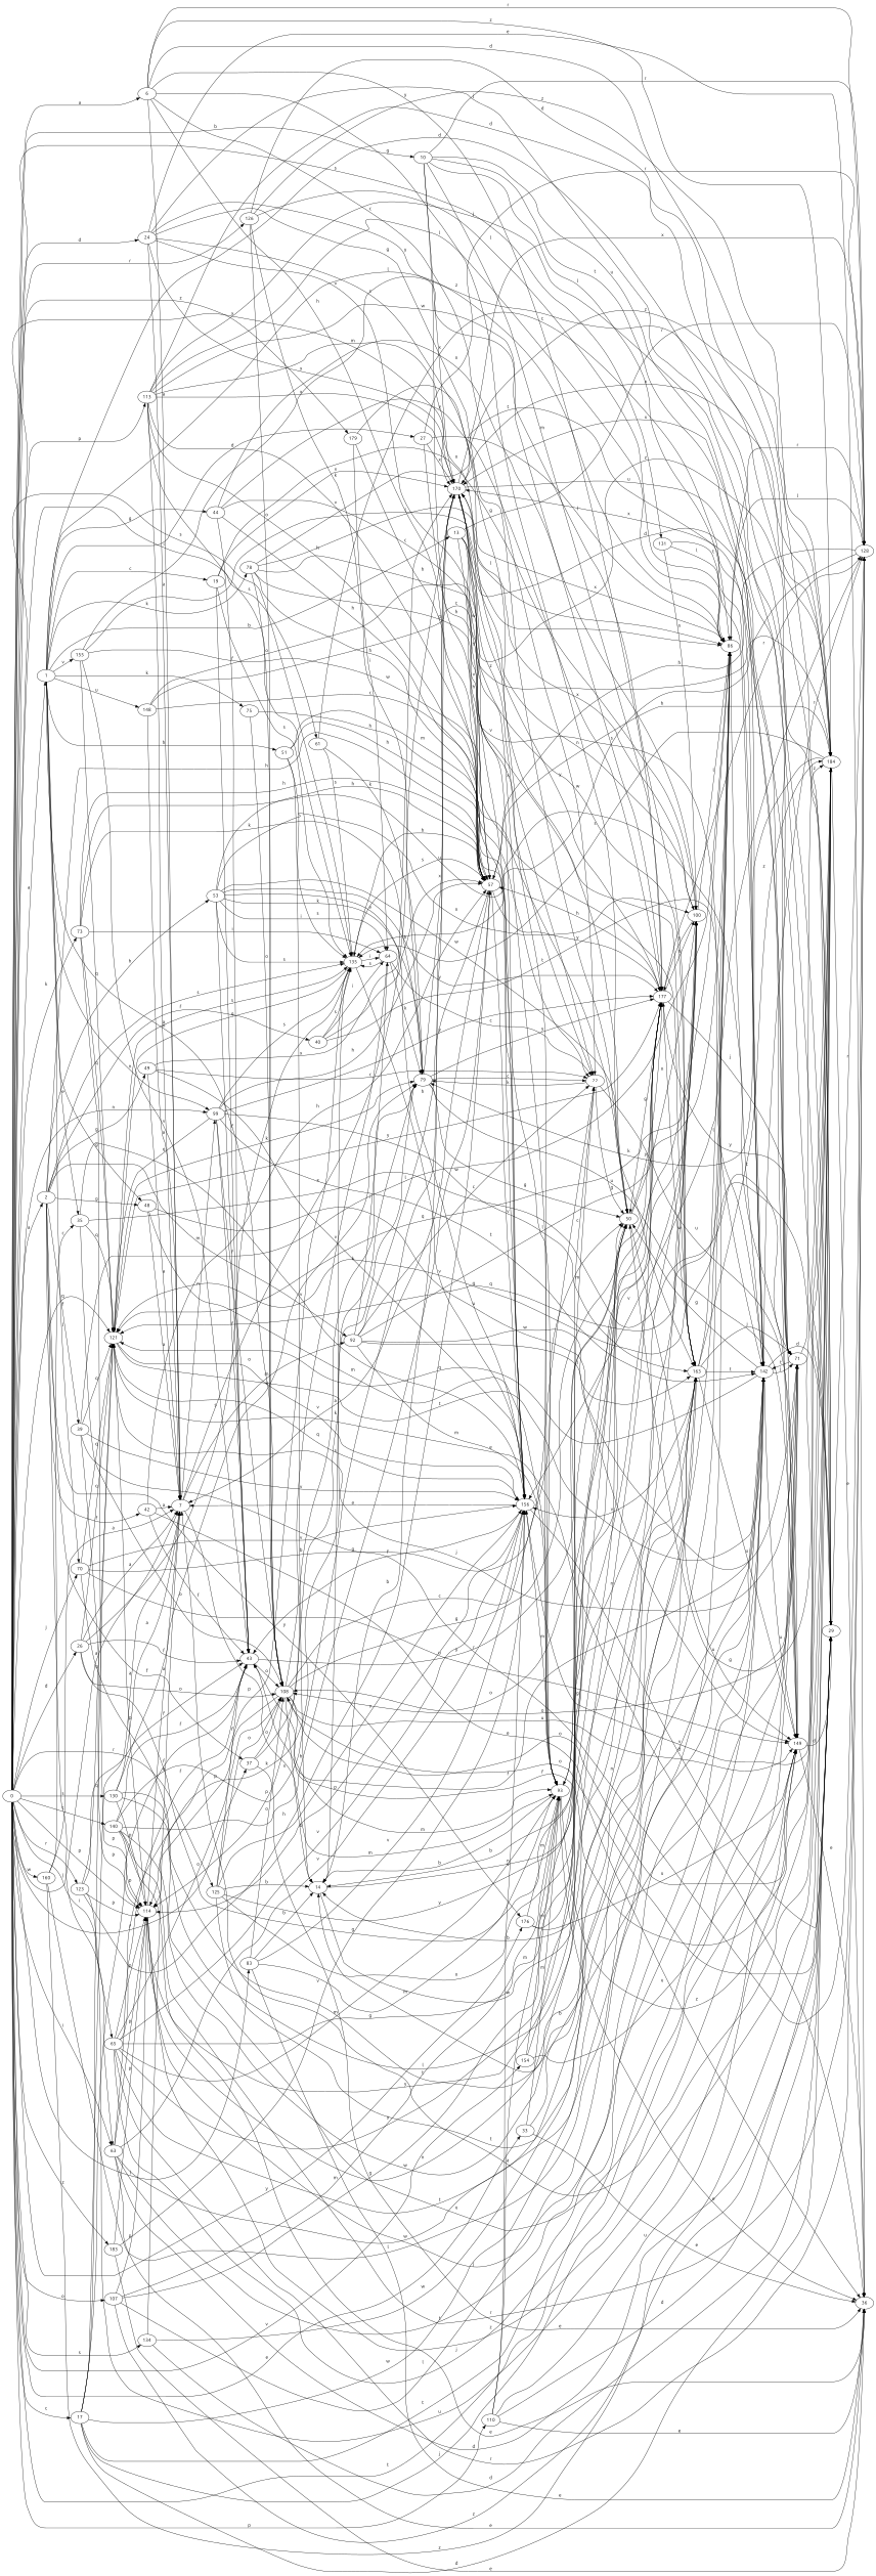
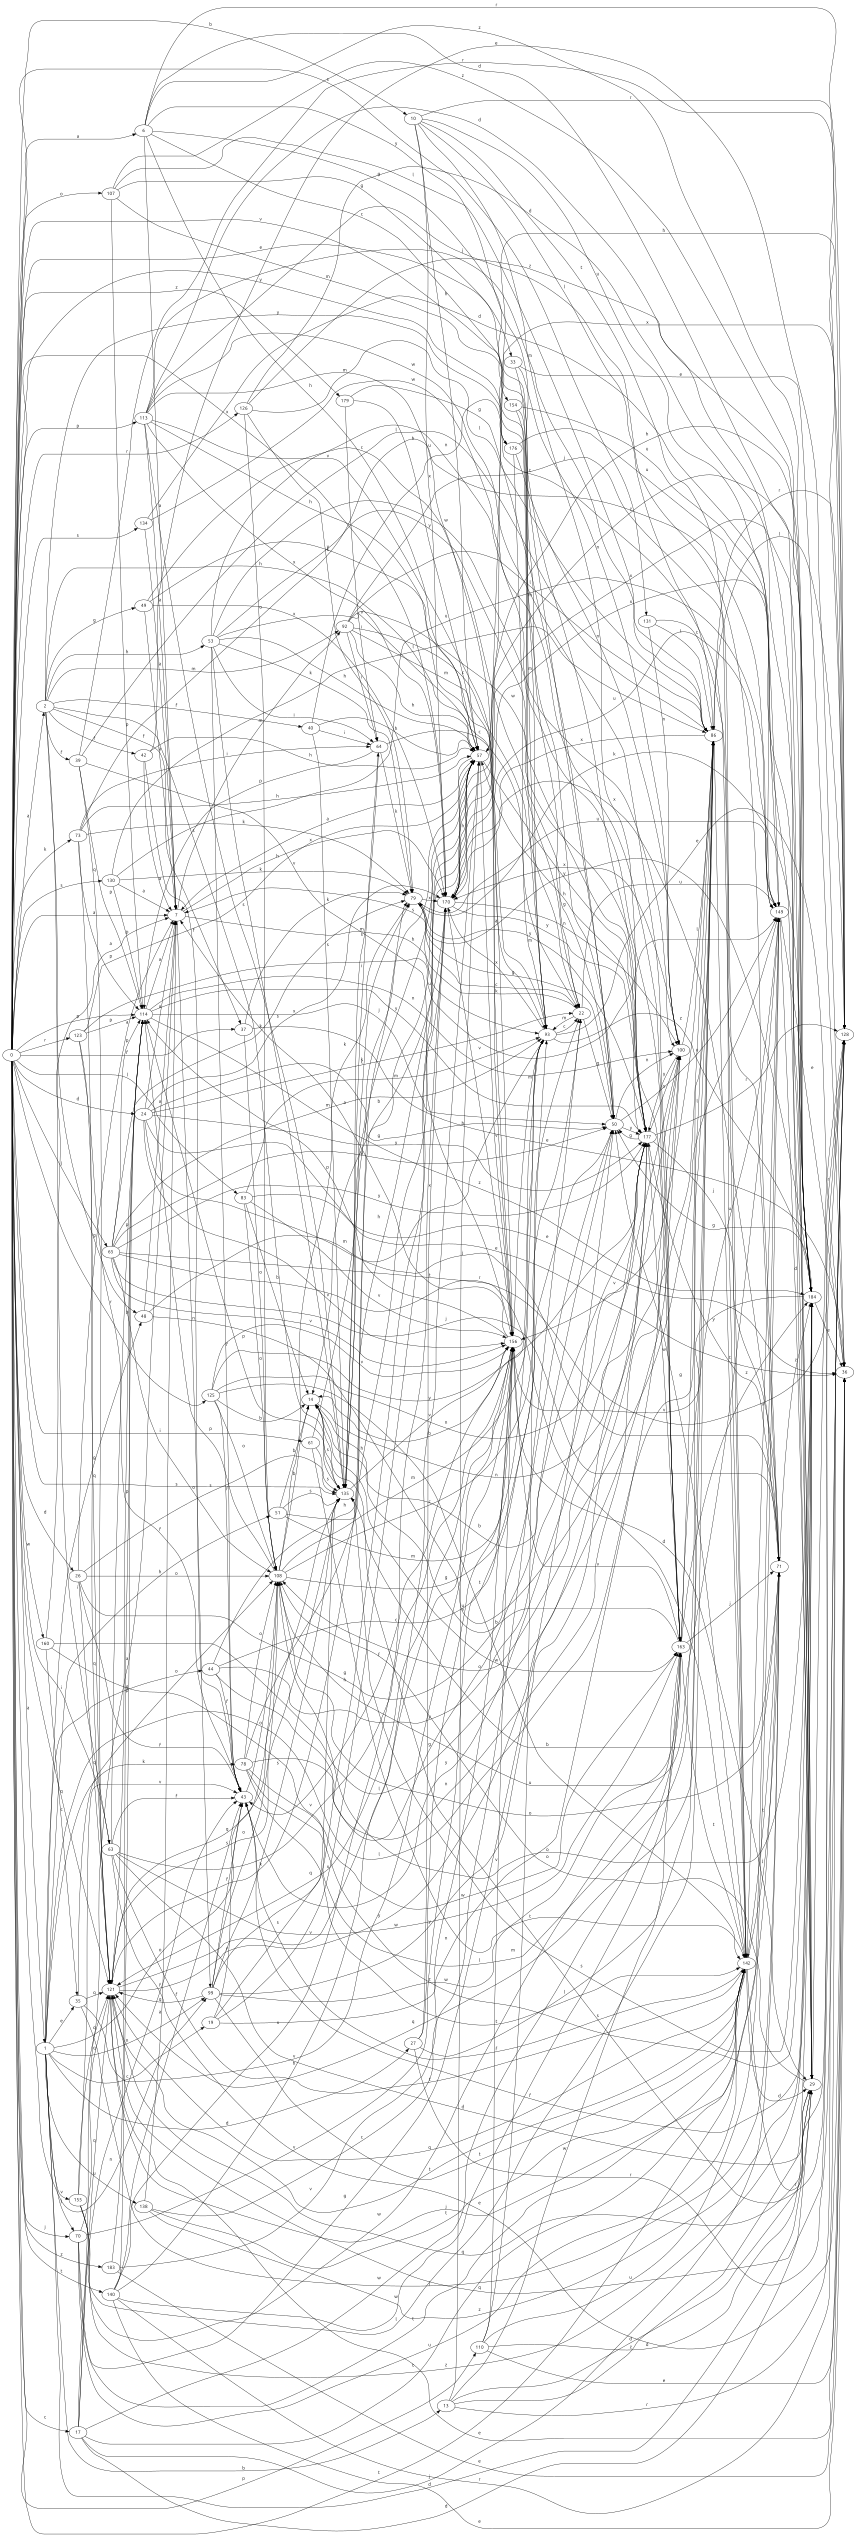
  strict digraph {
    fontname=Ubuntu
    rankdir=LR
    node [fontname=Ubuntu]
    edge [fontname=Ubuntu]
    0
    1
    2
    6
    7
    10
    17
    24
    26
    33
    37
    61
    63
    65
    70
    73
    83
    99
    107
    110
    113
    114
    121
    123
    125
    126
    130
    131
    134
    135
    140
    142
    154
    160
    170
    176
    179
    183
    13
    19
    27
    29
    35
    44
    48
    51
-   75
    78
    86
    108
-   148
+   148 [label=138]
    155
    39
    40
    42
    49
    53
    57
    92
    22
    50
    128
    177
    184
    93
    149
    163
    43
    71
    36
    156
    100
    79
    64
    14
    0 -> 1 [label=a]
    0 -> 2 [label=a]
    0 -> 6 [label=a]
    0 -> 7 [label=a]
    0 -> 10 [label=b]
    0 -> 17 [label=c]
    0 -> 24 [label=d]
    0 -> 26 [label=d]
    0 -> 33 [label=e]
    0 -> 37 [label=f]
    0 -> 61 [label=i]
    0 -> 63 [label=i]
    0 -> 65 [label=j]
    0 -> 70 [label=j]
    0 -> 73 [label=k]
    0 -> 83 [label=l]
    0 -> 99 [label=n]
    0 -> 107 [label=o]
    0 -> 110 [label=p]
    0 -> 113 [label=p]
    0 -> 114 [label=p]
    0 -> 121 [label=q]
    0 -> 123 [label=r]
    0 -> 125 [label=r]
    0 -> 126 [label=r]
    0 -> 130 [label=s]
    0 -> 131 [label=s]
    0 -> 134 [label=s]
    0 -> 135 [label=s]
    0 -> 140 [label=t]
    0 -> 142 [label=t]
    0 -> 154 [label=v]
    0 -> 160 [label=w]
    0 -> 170 [label=x]
    0 -> 176 [label=y]
    0 -> 179 [label=z]
    0 -> 183 [label=z]
    1 -> 70 [label=j]
    1 -> 99 [label=n]
    1 -> 13 [label=b]
    1 -> 19 [label=c]
    1 -> 27 [label=d]
    1 -> 29 [label=d]
    1 -> 35 [label=e]
    1 -> 44 [label=g]
    1 -> 48 [label=g]
    1 -> 51 [label=h]
-   1 -> 75 [label=k]
    1 -> 78 [label=k]
    1 -> 86 [label=l]
    1 -> 108 [label=o]
    1 -> 148 [label=u]
    1 -> 155 [label=v]
    2 -> 37 [label=f]
    2 -> 63 [label=i]
    2 -> 135 [label=s]
    2 -> 176 [label=y]
    2 -> 48 [label=g]
    2 -> 39 [label=f]
    2 -> 40 [label=f]
    2 -> 42 [label=f]
    2 -> 49 [label=g]
    2 -> 53 [label=h]
    2 -> 57 [label=h]
    2 -> 92 [label=m]
    6 -> 7 [label=a]
    6 -> 29 [label=d]
    6 -> 57 [label=h]
    6 -> 22 [label=c]
    6 -> 50 [label=g]
    6 -> 128 [label=r]
    6 -> 177 [label=y]
    6 -> 184 [label=z]
    7 -> 99 [label=n]
    7 -> 170 [label=x]
    7 -> 92 [label=m]
    7 -> 93 [label=m]
    10 -> 142 [label=t]
    10 -> 170 [label=x]
    10 -> 86 [label=l]
    10 -> 57 [label=h]
    10 -> 128 [label=r]
    10 -> 177 [label=m]
    10 -> 149 [label=u]
    17 -> 7 [label=a]
    17 -> 121 [label=q]
    17 -> 142 [label=t]
    17 -> 29 [label=d]
    17 -> 163 [label=w]
    17 -> 43 [label=f]
    17 -> 71 [label=j]
    24 -> 7 [label=a]
    24 -> 170 [label=x]
    24 -> 22 [label=c]
    24 -> 50 [label=g]
    24 -> 177 [label=y]
    24 -> 71 [label=j]
    24 -> 36 [label=e]
    24 -> 156 [label=v]
    26 -> 7 [label=a]
    26 -> 121 [label=q]
    26 -> 135 [label=s]
    26 -> 108 [label=o]
    26 -> 50 [label=g]
    26 -> 43 [label=f]
    33 -> 93 [label=m]
    33 -> 36 [label=e]
    33 -> 100 [label=n]
    37 -> 108 [label=o]
    37 -> 36 [label=e]
    37 -> 79 [label=k]
    61 -> 135 [label=s]
    61 -> 142 [label=t]
    61 -> 79 [label=k]
    63 -> 114 [label=p]
    63 -> 142 [label=t]
    63 -> 29 [label=d]
    63 -> 163 [label=w]
    63 -> 43 [label=f]
    63 -> 36 [label=e]
    63 -> 156 [label=v]
    65 -> 114 [label=p]
    65 -> 142 [label=t]
    65 -> 108 [label=o]
    65 -> 50 [label=g]
    65 -> 128 [label=r]
    65 -> 177 [label=y]
    65 -> 93 [label=m]
    65 -> 71 [label=j]
    65 -> 156 [label=v]
    65 -> 79 [label=k]
    70 -> 121 [label=q]
    70 -> 142 [label=t]
    70 -> 50 [label=g]
    70 -> 149 [label=u]
    70 -> 156 [label=v]
    73 -> 114 [label=p]
    73 -> 121 [label=q]
    73 -> 57 [label=h]
    73 -> 149 [label=u]
    73 -> 79 [label=k]
    73 -> 64 [label=i]
    83 -> 108 [label=o]
    83 -> 93 [label=m]
    83 -> 36 [label=e]
    83 -> 156 [label=v]
    83 -> 14 [label=b]
    99 -> 121 [label=q]
    99 -> 135 [label=s]
    99 -> 142 [label=t]
    99 -> 108 [label=o]
    99 -> 57 [label=h]
    99 -> 177 [label=y]
    99 -> 163 [label=w]
    99 -> 43 [label=f]
    107 -> 114 [label=p]
    107 -> 86 [label=l]
    107 -> 50 [label=g]
    107 -> 184 [label=z]
    107 -> 93 [label=m]
    110 -> 29 [label=d]
    110 -> 93 [label=m]
    110 -> 149 [label=u]
    110 -> 36 [label=e]
    110 -> 156 [label=v]
    113 -> 7 [label=a]
    113 -> 135 [label=s]
    113 -> 170 [label=x]
    113 -> 29 [label=d]
    113 -> 86 [label=l]
    113 -> 57 [label=h]
    113 -> 93 [label=m]
    113 -> 163 [label=w]
    113 -> 71 [label=j]
    113 -> 156 [label=v]
    114 -> 7 [label=a]
    114 -> 177 [label=y]
    114 -> 184 [label=z]
-   114 -> 71 [label=j]
+   114 -> 50 [label=j]
    114 -> 100 [label=n]
    121 -> 114 [label=p]
    121 -> 135 [label=s]
    121 -> 142 [label=t]
    121 -> 177 [label=y]
    121 -> 71 [label=j]
    121 -> 36 [label=e]
    121 -> 156 [label=v]
    121 -> 79 [label=k]
    123 -> 114 [label=p]
    123 -> 121 [label=q]
    123 -> 57 [label=h]
    123 -> 149 [label=u]
    123 -> 43 [label=f]
    125 -> 142 [label=t]
    125 -> 108 [label=o]
    125 -> 177 [label=y]
    125 -> 43 [label=f]
    125 -> 156 [label=v]
    125 -> 100 [label=n]
    125 -> 14 [label=b]
    126 -> 29 [label=d]
    126 -> 86 [label=l]
    126 -> 108 [label=o]
    126 -> 184 [label=z]
    126 -> 79 [label=k]
    130 -> 7 [label=a]
    130 -> 114 [label=p]
    130 -> 86 [label=l]
    130 -> 149 [label=u]
    130 -> 79 [label=k]
    131 -> 142 [label=t]
    131 -> 86 [label=l]
    131 -> 100 [label=n]
    134 -> 7 [label=a]
    134 -> 29 [label=d]
    134 -> 163 [label=w]
    135 -> 114 [label=p]
    135 -> 121 [label=q]
    135 -> 57 [label=h]
    135 -> 156 [label=v]
    135 -> 64 [label=i]
    140 -> 114 [label=p]
    140 -> 170 [label=x]
    140 -> 57 [label=h]
    140 -> 128 [label=r]
    140 -> 163 [label=w]
    140 -> 43 [label=f]
    140 -> 36 [label=e]
    142 -> 121 [label=q]
    142 -> 29 [label=d]
    142 -> 50 [label=g]
    142 -> 128 [label=r]
    142 -> 149 [label=u]
    142 -> 43 [label=f]
    142 -> 71 [label=j]
    154 -> 50 [label=g]
    154 -> 93 [label=m]
    154 -> 149 [label=u]
    160 -> 7 [label=a]
    160 -> 35 [label=c]
    160 -> 86 [label=l]
    160 -> 184 [label=z]
    170 -> 57 [label=h]
    170 -> 128 [label=x]
    170 -> 177 [label=y]
    170 -> 184 [label=z]
    170 -> 149 [label=u]
    170 -> 156 [label=v]
    170 -> 100 [label=n]
    170 -> 14 [label=b]
    176 -> 93 [label=m]
    176 -> 149 [label=u]
    176 -> 100 [label=n]
    179 -> 57 [label=h]
    179 -> 50 [label=g]
    179 -> 64 [label=i]
    183 -> 114 [label=p]
    183 -> 36 [label=e]
    183 -> 156 [label=v]
    13 -> 29 [label=d]
    13 -> 57 [label=h]
    13 -> 128 [label=r]
    13 -> 184 [label=z]
    13 -> 163 [label=w]
    19 -> 135 [label=s]
    19 -> 170 [label=x]
    19 -> 43 [label=f]
    19 -> 100 [label=n]
    27 -> 170 [label=x]
    27 -> 86 [label=l]
    27 -> 128 [label=r]
    27 -> 156 [label=v]
    29 -> 121 [label=q]
    29 -> 170 [label=x]
    29 -> 108 [label=o]
    29 -> 128 [label=r]
    35 -> 121 [label=q]
    35 -> 108 [label=o]
    35 -> 71 [label=j]
    35 -> 156 [label=v]
    44 -> 57 [label=h]
    44 -> 22 [label=c]
    44 -> 177 [label=y]
    44 -> 43 [label=f]
    44 -> 100 [label=n]
    48 -> 7 [label=a]
    48 -> 93 [label=m]
    48 -> 149 [label=u]
    51 -> 135 [label=s]
    51 -> 57 [label=h]
    51 -> 93 [label=m]
    51 -> 14 [label=b]
-   75 -> 108 [label=o]
-   75 -> 57 [label=h]
    78 -> 142 [label=t]
    78 -> 86 [label=l]
    78 -> 108 [label=o]
    78 -> 57 [label=h]
    78 -> 50 [label=g]
    78 -> 163 [label=w]
    86 -> 121 [label=q]
    86 -> 142 [label=t]
    86 -> 170 [label=x]
    86 -> 128 [label=r]
    86 -> 156 [label=v]
    108 -> 114 [label=p]
    108 -> 22 [label=c]
    108 -> 50 [label=g]
    108 -> 93 [label=m]
    108 -> 149 [label=u]
    108 -> 79 [label=k]
    108 -> 14 [label=b]
    148 -> 7 [label=a]
    148 -> 142 [label=t]
    148 -> 22 [label=c]
    148 -> 184 [label=z]
    155 -> 121 [label=q]
    155 -> 86 [label=l]
    155 -> 184 [label=z]
    155 -> 163 [label=w]
    155 -> 43 [label=v]
    39 -> 114 [label=p]
    39 -> 121 [label=q]
    39 -> 86 [label=l]
    39 -> 128 [label=r]
    39 -> 156 [label=v]
    40 -> 135 [label=s]
    40 -> 142 [label=t]
    40 -> 57 [label=h]
    40 -> 64 [label=i]
    42 -> 7 [label=a]
    42 -> 57 [label=h]
    42 -> 43 [label=f]
    42 -> 36 [label=e]
    49 -> 7 [label=a]
    49 -> 170 [label=x]
    49 -> 22 [label=c]
    49 -> 156 [label=v]
    53 -> 135 [label=s]
    53 -> 57 [label=h]
    53 -> 177 [label=y]
    53 -> 163 [label=w]
    53 -> 43 [label=f]
    53 -> 156 [label=v]
    53 -> 100 [label=n]
    53 -> 79 [label=k]
    53 -> 64 [label=i]
    57 -> 7 [label=a]
    57 -> 135 [label=s]
    57 -> 177 [label=y]
    57 -> 184 [label=h]
    57 -> 156 [label=v]
    92 -> 86 [label=l]
    92 -> 57 [label=h]
    92 -> 22 [label=c]
    92 -> 93 [label=m]
    92 -> 163 [label=w]
    92 -> 71 [label=j]
    92 -> 64 [label=i]
    22 -> 50 [label=g]
    22 -> 93 [label=m]
    22 -> 149 [label=u]
    22 -> 79 [label=k]
    50 -> 177 [label=y]
    50 -> 149 [label=u]
    50 -> 100 [label=n]
    128 -> 121 [label=q]
    128 -> 135 [label=s]
    128 -> 86 [label=l]
    128 -> 57 [label=h]
    177 -> 57 [label=h]
    177 -> 50 [label=g]
    177 -> 128 [label=r]
    177 -> 163 [label=w]
    177 -> 71 [label=j]
    177 -> 100 [label=n]
    177 -> 14 [label=b]
    184 -> 7 [label=a]
    184 -> 135 [label=s]
    184 -> 170 [label=x]
    184 -> 108 [label=o]
    184 -> 50 [label=g]
    184 -> 43 [label=f]
    184 -> 36 [label=e]
    184 -> 156 [label=v]
    184 -> 79 [label=k]
    93 -> 170 [label=x]
    93 -> 22 [label=c]
    93 -> 184 [label=z]
    93 -> 36 [label=e]
    93 -> 14 [label=b]
    149 -> 29 [label=d]
    149 -> 36 [label=e]
    163 -> 142 [label=t]
    163 -> 86 [label=l]
    163 -> 184 [label=z]
    163 -> 149 [label=u]
    163 -> 71 [label=j]
    163 -> 156 [label=v]
    163 -> 14 [label=b]
    43 -> 108 [label=o]
    43 -> 177 [label=y]
    71 -> 142 [label=t]
    71 -> 170 [label=x]
    71 -> 108 [label=o]
    71 -> 177 [label=y]
    71 -> 184 [label=z]
    71 -> 14 [label=b]
    156 -> 7 [label=a]
    156 -> 114 [label=p]
    156 -> 121 [label=q]
    156 -> 29 [label=d]
    156 -> 93 [label=m]
    156 -> 43 [label=f]
    100 -> 170 [label=x]
    100 -> 86 [label=l]
    100 -> 108 [label=o]
    100 -> 177 [label=y]
    79 -> 170 [label=x]
    79 -> 22 [label=c]
    79 -> 50 [label=g]
    79 -> 177 [label=y]
    79 -> 149 [label=u]
    64 -> 114 [label=p]
    64 -> 135 [label=s]
    64 -> 22 [label=c]
    64 -> 79 [label=k]
    14 -> 135 [label=s]
    14 -> 163 [label=w]
    14 -> 100 [label=n]
  }
